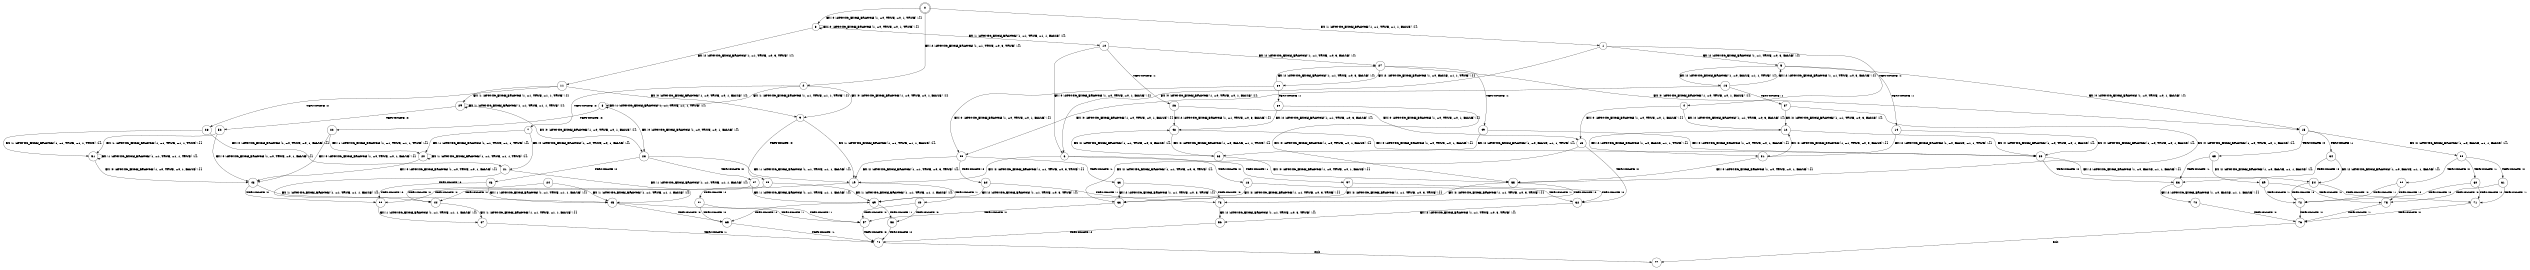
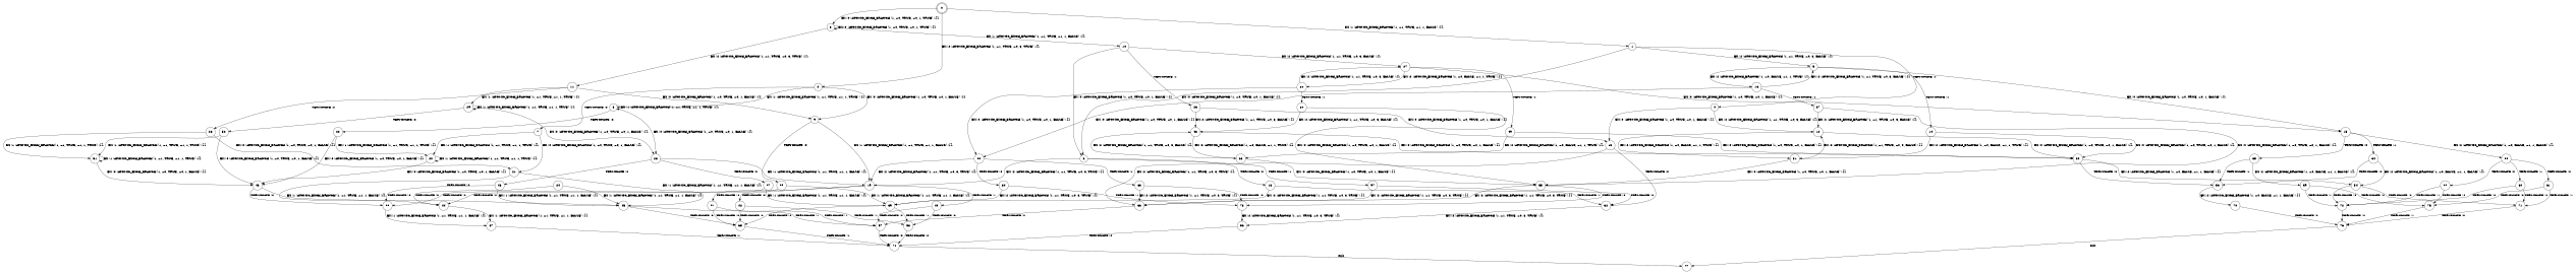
  digraph {
    node [shape=circle]
    0 [peripheries=2]
    1
    2
    3
    4
    5
    6
    7
    8
    9
    10
    11
    12
    13
    14
    15
    16
    n18 [label=97]
    18
    19
    20
    21
    22
    23
    25
    26
    27
    28
    29
    30
    31
    32
    33
    34
    35
    36
    37
    38
    39
    40
    41
+   42
    43
    44
    45
    46
    47
    24
    48
    49
    50
    51
    52
    53
    54
    55
    56
    57
    59
    60
    61
    62
    63
    64
    58
    65
    66
    67
    68
    69
    70
    71
    72
    73
    74
    75
    76
    77
    0 -> 1 [label="EX !1 !ATOMIC_EXCH_BRANCH (1, +1, TRUE, +1, 1, FALSE) !{}"]
    0 -> 2 [label="EX !2 !ATOMIC_EXCH_BRANCH (1, +1, TRUE, +0, 3, TRUE) !{}"]
    0 -> 3 [label="EX !0 !ATOMIC_EXCH_BRANCH (1, +0, TRUE, +0, 1, TRUE) !{}"]
    1 -> 4 [label="TERMINATE !1"]
    1 -> 5 [label="EX !2 !ATOMIC_EXCH_BRANCH (1, +1, TRUE, +0, 3, FALSE) !{}"]
    1 -> 6 [label="EX !0 !ATOMIC_EXCH_BRANCH (1, +0, TRUE, +0, 1, FALSE) !{}"]
    2 -> 7 [label="TERMINATE !2"]
    2 -> 8 [label="EX !1 !ATOMIC_EXCH_BRANCH (1, +1, TRUE, +1, 1, TRUE) !{}"]
    2 -> 9 [label="EX !0 !ATOMIC_EXCH_BRANCH (1, +0, TRUE, +0, 1, FALSE) !{}"]
    3 -> 3 [label="EX !0 !ATOMIC_EXCH_BRANCH (1, +0, TRUE, +0, 1, TRUE) !{}"]
    3 -> 10 [label="EX !1 !ATOMIC_EXCH_BRANCH (1, +1, TRUE, +1, 1, FALSE) !{}"]
    3 -> 11 [label="EX !2 !ATOMIC_EXCH_BRANCH (1, +1, TRUE, +0, 3, TRUE) !{}"]
    4 -> 12 [label="EX !2 !ATOMIC_EXCH_BRANCH (1, +1, TRUE, +0, 3, FALSE) !{}"]
    4 -> 13 [label="EX !0 !ATOMIC_EXCH_BRANCH (1, +0, TRUE, +0, 1, FALSE) !{}"]
    5 -> 14 [label="TERMINATE !1"]
    5 -> 15 [label="EX !0 !ATOMIC_EXCH_BRANCH (1, +0, TRUE, +0, 1, FALSE) !{}"]
    5 -> 16 [label="EX !2 !ATOMIC_EXCH_BRANCH (1, +0, FALSE, +1, 1, TRUE) !{}"]
    6 -> n18 [label="TERMINATE !1"]
    6 -> 18 [label="TERMINATE !0"]
    6 -> 19 [label="EX !2 !ATOMIC_EXCH_BRANCH (1, +1, TRUE, +0, 3, TRUE) !{}"]
    7 -> 20 [label="EX !1 !ATOMIC_EXCH_BRANCH (1, +1, TRUE, +1, 1, TRUE) !{}"]
    7 -> 21 [label="EX !0 !ATOMIC_EXCH_BRANCH (1, +0, TRUE, +0, 1, FALSE) !{}"]
    8 -> 8 [label="EX !1 !ATOMIC_EXCH_BRANCH (1, +1, TRUE, +1, 1, TRUE) !{}"]
    8 -> 22 [label="TERMINATE !2"]
    8 -> 23 [label="EX !0 !ATOMIC_EXCH_BRANCH (1, +0, TRUE, +0, 1, FALSE) !{}"]
    9 -> 19 [label="EX !1 !ATOMIC_EXCH_BRANCH (1, +1, TRUE, +1, 1, FALSE) !{}"]
    9 -> 25 [label="TERMINATE !0"]
    10 -> 6 [label="EX !0 !ATOMIC_EXCH_BRANCH (1, +0, TRUE, +0, 1, FALSE) !{}"]
    10 -> 26 [label="TERMINATE !1"]
    10 -> 27 [label="EX !2 !ATOMIC_EXCH_BRANCH (1, +1, TRUE, +0, 3, FALSE) !{}"]
    11 -> 9 [label="EX !0 !ATOMIC_EXCH_BRANCH (1, +0, TRUE, +0, 1, FALSE) !{}"]
    11 -> 28 [label="TERMINATE !2"]
    11 -> 29 [label="EX !1 !ATOMIC_EXCH_BRANCH (1, +1, TRUE, +1, 1, TRUE) !{}"]
    12 -> 30 [label="EX !0 !ATOMIC_EXCH_BRANCH (1, +0, TRUE, +0, 1, FALSE) !{}"]
    12 -> 31 [label="EX !2 !ATOMIC_EXCH_BRANCH (1, +0, FALSE, +1, 1, TRUE) !{}"]
    13 -> 32 [label="TERMINATE !0"]
    13 -> 33 [label="EX !2 !ATOMIC_EXCH_BRANCH (1, +1, TRUE, +0, 3, TRUE) !{}"]
    14 -> 30 [label="EX !0 !ATOMIC_EXCH_BRANCH (1, +0, TRUE, +0, 1, FALSE) !{}"]
    14 -> 31 [label="EX !2 !ATOMIC_EXCH_BRANCH (1, +0, FALSE, +1, 1, TRUE) !{}"]
    15 -> 34 [label="TERMINATE !1"]
    15 -> 35 [label="TERMINATE !0"]
    15 -> 36 [label="EX !2 !ATOMIC_EXCH_BRANCH (1, +0, FALSE, +1, 1, FALSE) !{}"]
    16 -> 5 [label="EX !2 !ATOMIC_EXCH_BRANCH (1, +1, TRUE, +0, 3, FALSE) !{}"]
    16 -> 37 [label="TERMINATE !1"]
    16 -> 38 [label="EX !0 !ATOMIC_EXCH_BRANCH (1, +0, TRUE, +0, 1, FALSE) !{}"]
    n18 -> 32 [label="TERMINATE !0"]
    n18 -> 33 [label="EX !2 !ATOMIC_EXCH_BRANCH (1, +1, TRUE, +0, 3, TRUE) !{}"]
    18 -> 32 [label="TERMINATE !1"]
    18 -> 39 [label="EX !2 !ATOMIC_EXCH_BRANCH (1, +1, TRUE, +0, 3, TRUE) !{}"]
    19 -> 40 [label="TERMINATE !1"]
    19 -> 41 [label="TERMINATE !2"]
+   19 -> 42 [label="TERMINATE !0"]
    20 -> 20 [label="EX !1 !ATOMIC_EXCH_BRANCH (1, +1, TRUE, +1, 1, TRUE) !{}"]
    20 -> 43 [label="EX !0 !ATOMIC_EXCH_BRANCH (1, +0, TRUE, +0, 1, FALSE) !{}"]
    21 -> 44 [label="TERMINATE !0"]
    21 -> 45 [label="EX !1 !ATOMIC_EXCH_BRANCH (1, +1, TRUE, +1, 1, FALSE) !{}"]
    22 -> 20 [label="EX !1 !ATOMIC_EXCH_BRANCH (1, +1, TRUE, +1, 1, TRUE) !{}"]
    22 -> 43 [label="EX !0 !ATOMIC_EXCH_BRANCH (1, +0, TRUE, +0, 1, FALSE) !{}"]
    23 -> 19 [label="EX !1 !ATOMIC_EXCH_BRANCH (1, +1, TRUE, +1, 1, FALSE) !{}"]
    23 -> 46 [label="TERMINATE !2"]
    23 -> 47 [label="TERMINATE !0"]
    25 -> 39 [label="EX !1 !ATOMIC_EXCH_BRANCH (1, +1, TRUE, +1, 1, FALSE) !{}"]
    25 -> 44 [label="TERMINATE !2"]
    26 -> 13 [label="EX !0 !ATOMIC_EXCH_BRANCH (1, +0, TRUE, +0, 1, FALSE) !{}"]
    26 -> 48 [label="EX !2 !ATOMIC_EXCH_BRANCH (1, +1, TRUE, +0, 3, FALSE) !{}"]
    27 -> 15 [label="EX !0 !ATOMIC_EXCH_BRANCH (1, +0, TRUE, +0, 1, FALSE) !{}"]
    27 -> 49 [label="TERMINATE !1"]
    27 -> 50 [label="EX !2 !ATOMIC_EXCH_BRANCH (1, +0, FALSE, +1, 1, TRUE) !{}"]
    28 -> 21 [label="EX !0 !ATOMIC_EXCH_BRANCH (1, +0, TRUE, +0, 1, FALSE) !{}"]
    28 -> 51 [label="EX !1 !ATOMIC_EXCH_BRANCH (1, +1, TRUE, +1, 1, TRUE) !{}"]
    29 -> 23 [label="EX !0 !ATOMIC_EXCH_BRANCH (1, +0, TRUE, +0, 1, FALSE) !{}"]
    29 -> 29 [label="EX !1 !ATOMIC_EXCH_BRANCH (1, +1, TRUE, +1, 1, TRUE) !{}"]
    29 -> 52 [label="TERMINATE !2"]
    30 -> 53 [label="TERMINATE !0"]
    30 -> 54 [label="EX !2 !ATOMIC_EXCH_BRANCH (1, +0, FALSE, +1, 1, FALSE) !{}"]
    31 -> 12 [label="EX !2 !ATOMIC_EXCH_BRANCH (1, +1, TRUE, +0, 3, FALSE) !{}"]
    31 -> 55 [label="EX !0 !ATOMIC_EXCH_BRANCH (1, +0, TRUE, +0, 1, FALSE) !{}"]
    32 -> 56 [label="EX !2 !ATOMIC_EXCH_BRANCH (1, +1, TRUE, +0, 3, TRUE) !{}"]
    33 -> 57 [label="TERMINATE !2"]
    34 -> 53 [label="TERMINATE !0"]
    34 -> 54 [label="EX !2 !ATOMIC_EXCH_BRANCH (1, +0, FALSE, +1, 1, FALSE) !{}"]
    35 -> 53 [label="TERMINATE !1"]
    35 -> 59 [label="EX !2 !ATOMIC_EXCH_BRANCH (1, +0, FALSE, +1, 1, FALSE) !{}"]
    36 -> 60 [label="TERMINATE !1"]
    36 -> 61 [label="TERMINATE !2"]
    36 -> 62 [label="TERMINATE !0"]
    37 -> 12 [label="EX !2 !ATOMIC_EXCH_BRANCH (1, +1, TRUE, +0, 3, FALSE) !{}"]
    37 -> 55 [label="EX !0 !ATOMIC_EXCH_BRANCH (1, +0, TRUE, +0, 1, FALSE) !{}"]
    38 -> 19 [label="EX !2 !ATOMIC_EXCH_BRANCH (1, +1, TRUE, +0, 3, TRUE) !{}"]
    38 -> 63 [label="TERMINATE !1"]
    38 -> 64 [label="TERMINATE !0"]
    39 -> 58 [label="TERMINATE !1"]
    39 -> 65 [label="TERMINATE !2"]
    40 -> 57 [label="TERMINATE !2"]
    40 -> 58 [label="TERMINATE !0"]
    41 -> 57 [label="TERMINATE !1"]
    41 -> 65 [label="TERMINATE !0"]
+   42 -> 58 [label="TERMINATE !1"]
+   42 -> 65 [label="TERMINATE !2"]
    43 -> 45 [label="EX !1 !ATOMIC_EXCH_BRANCH (1, +1, TRUE, +1, 1, FALSE) !{}"]
    43 -> 66 [label="TERMINATE !0"]
    44 -> 67 [label="EX !1 !ATOMIC_EXCH_BRANCH (1, +1, TRUE, +1, 1, FALSE) !{}"]
    45 -> 57 [label="TERMINATE !1"]
    45 -> 65 [label="TERMINATE !0"]
    46 -> 45 [label="EX !1 !ATOMIC_EXCH_BRANCH (1, +1, TRUE, +1, 1, FALSE) !{}"]
    46 -> 66 [label="TERMINATE !0"]
    47 -> 39 [label="EX !1 !ATOMIC_EXCH_BRANCH (1, +1, TRUE, +1, 1, FALSE) !{}"]
    47 -> 66 [label="TERMINATE !2"]
    24 -> 44 [label="TERMINATE !0"]
    24 -> 45 [label="EX !1 !ATOMIC_EXCH_BRANCH (1, +1, TRUE, +1, 1, FALSE) !{}"]
    48 -> 30 [label="EX !0 !ATOMIC_EXCH_BRANCH (1, +0, TRUE, +0, 1, FALSE) !{}"]
    48 -> 68 [label="EX !2 !ATOMIC_EXCH_BRANCH (1, +0, FALSE, +1, 1, TRUE) !{}"]
    49 -> 30 [label="EX !0 !ATOMIC_EXCH_BRANCH (1, +0, TRUE, +0, 1, FALSE) !{}"]
    49 -> 68 [label="EX !2 !ATOMIC_EXCH_BRANCH (1, +0, FALSE, +1, 1, TRUE) !{}"]
    50 -> 27 [label="EX !2 !ATOMIC_EXCH_BRANCH (1, +1, TRUE, +0, 3, FALSE) !{}"]
    50 -> 38 [label="EX !0 !ATOMIC_EXCH_BRANCH (1, +0, TRUE, +0, 1, FALSE) !{}"]
    50 -> 69 [label="TERMINATE !1"]
    51 -> 43 [label="EX !0 !ATOMIC_EXCH_BRANCH (1, +0, TRUE, +0, 1, FALSE) !{}"]
    51 -> 51 [label="EX !1 !ATOMIC_EXCH_BRANCH (1, +1, TRUE, +1, 1, TRUE) !{}"]
    52 -> 43 [label="EX !0 !ATOMIC_EXCH_BRANCH (1, +0, TRUE, +0, 1, FALSE) !{}"]
    52 -> 51 [label="EX !1 !ATOMIC_EXCH_BRANCH (1, +1, TRUE, +1, 1, TRUE) !{}"]
    53 -> 70 [label="EX !2 !ATOMIC_EXCH_BRANCH (1, +0, FALSE, +1, 1, FALSE) !{}"]
    54 -> 71 [label="TERMINATE !2"]
    54 -> 72 [label="TERMINATE !0"]
    55 -> 33 [label="EX !2 !ATOMIC_EXCH_BRANCH (1, +1, TRUE, +0, 3, TRUE) !{}"]
    55 -> 73 [label="TERMINATE !0"]
    56 -> 74 [label="TERMINATE !2"]
    57 -> 74 [label="TERMINATE !0"]
    59 -> 72 [label="TERMINATE !1"]
    59 -> 75 [label="TERMINATE !2"]
    60 -> 71 [label="TERMINATE !2"]
    60 -> 72 [label="TERMINATE !0"]
    61 -> 71 [label="TERMINATE !1"]
    61 -> 75 [label="TERMINATE !0"]
    62 -> 72 [label="TERMINATE !1"]
    62 -> 75 [label="TERMINATE !2"]
    63 -> 33 [label="EX !2 !ATOMIC_EXCH_BRANCH (1, +1, TRUE, +0, 3, TRUE) !{}"]
    63 -> 73 [label="TERMINATE !0"]
    64 -> 39 [label="EX !2 !ATOMIC_EXCH_BRANCH (1, +1, TRUE, +0, 3, TRUE) !{}"]
    64 -> 73 [label="TERMINATE !1"]
    58 -> 74 [label="TERMINATE !2"]
    65 -> 74 [label="TERMINATE !1"]
    66 -> 67 [label="EX !1 !ATOMIC_EXCH_BRANCH (1, +1, TRUE, +1, 1, FALSE) !{}"]
    67 -> 74 [label="TERMINATE !1"]
    68 -> 48 [label="EX !2 !ATOMIC_EXCH_BRANCH (1, +1, TRUE, +0, 3, FALSE) !{}"]
    68 -> 55 [label="EX !0 !ATOMIC_EXCH_BRANCH (1, +0, TRUE, +0, 1, FALSE) !{}"]
    69 -> 48 [label="EX !2 !ATOMIC_EXCH_BRANCH (1, +1, TRUE, +0, 3, FALSE) !{}"]
    69 -> 55 [label="EX !0 !ATOMIC_EXCH_BRANCH (1, +0, TRUE, +0, 1, FALSE) !{}"]
    70 -> 76 [label="TERMINATE !2"]
    71 -> 76 [label="TERMINATE !0"]
    72 -> 76 [label="TERMINATE !2"]
    73 -> 56 [label="EX !2 !ATOMIC_EXCH_BRANCH (1, +1, TRUE, +0, 3, TRUE) !{}"]
    74 -> 77 [label=exit]
    75 -> 76 [label="TERMINATE !1"]
    76 -> 77 [label=exit]
  }
